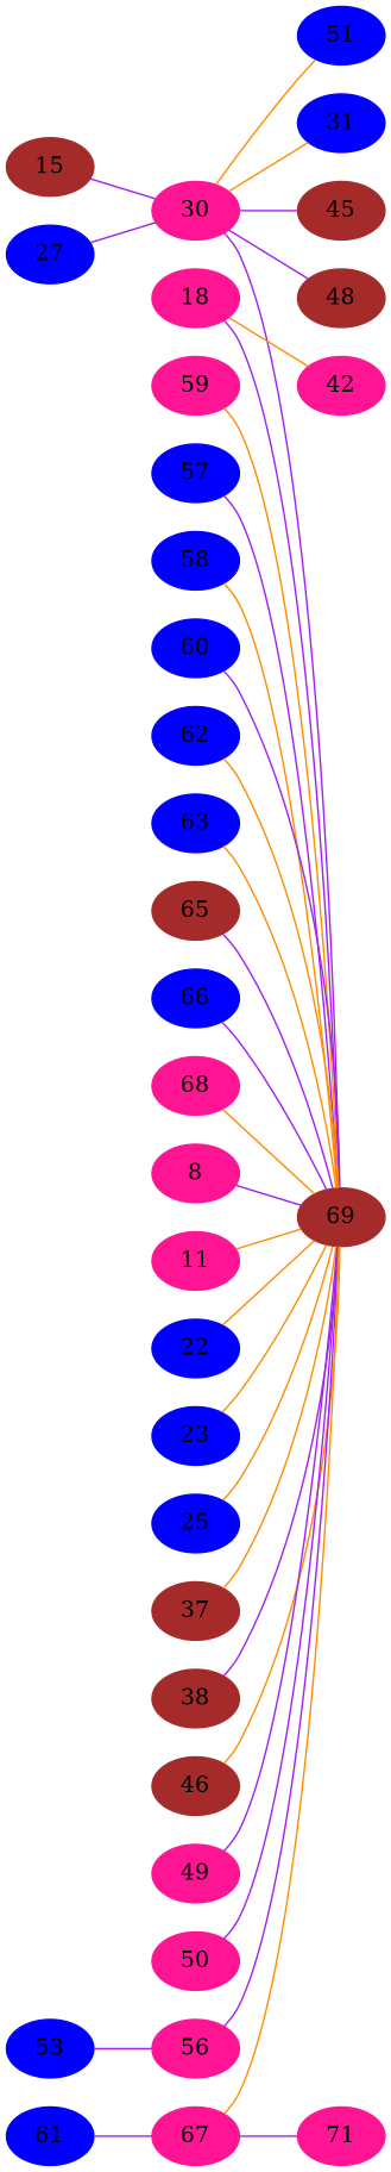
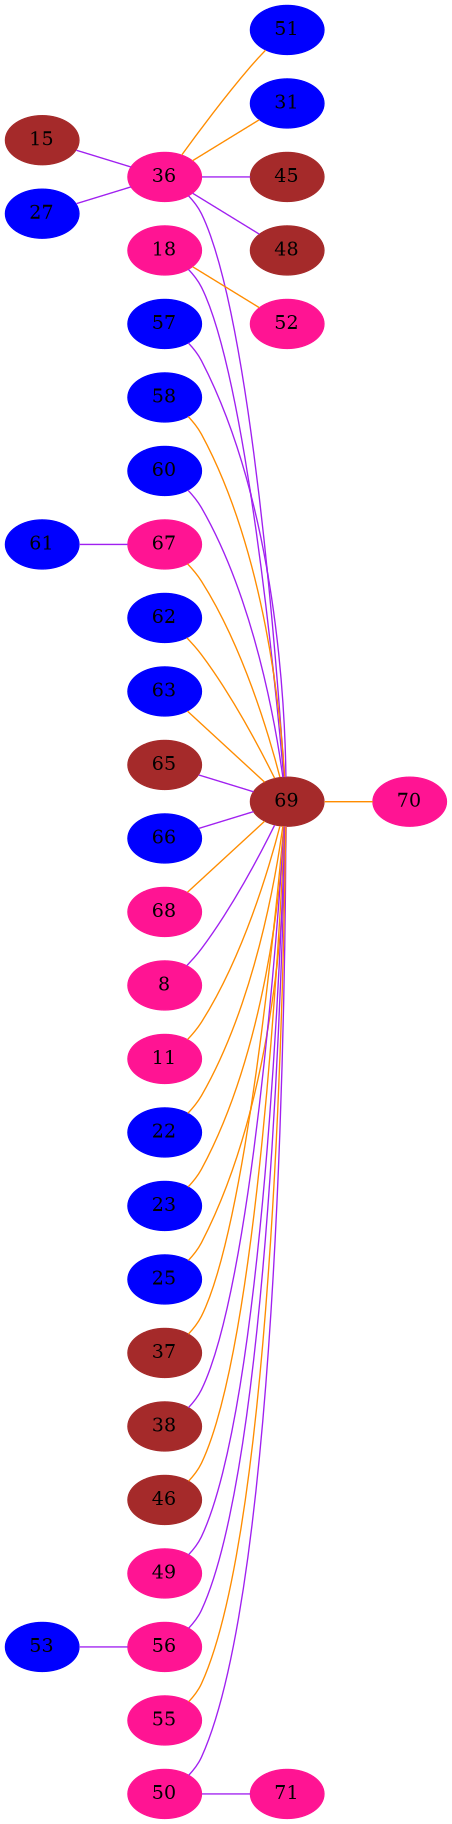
  graph {
    rankdir=LR
    node [color=blue style=filled]
    edge [color=purple]
    69 [color=brown super="+33+28+17+44+64+59"]
+   70 [color=deeppink]
    8 [color=deeppink]
    11 [color=deeppink]
-   30 [color=deeppink super="+1"]
+   30 [color=deeppink super="+1" label=36]
    31
    45 [color=brown]
    48 [color=brown]
    51
    15 [color=brown]
    18 [color=deeppink]
-   52 [color=deeppink label=42]
+   52 [color=deeppink]
    22
    23
    25
    27
    37 [color=brown]
    38 [color=brown super="+36"]
    46 [color=brown]
    49 [color=deeppink super="+12+39+41"]
    50 [color=deeppink]
    56 [color=deeppink super="+47"]
    53
-   55 [color=deeppink label=59]
+   55 [color=deeppink]
    57
    58
    60
    67 [color=deeppink super="+34"]
    71 [color=deeppink]
    61
    62 [super="+42"]
    63
    65 [color=brown]
    66 [super="+24+29"]
    68 [color=deeppink]
+   69 -- 70 [color=darkorange]
    8 -- 69
    11 -- 69 [color=darkorange]
    30 -- 69 [weight=13]
    30 -- 31 [color=darkorange]
    30 -- 45
    30 -- 48
    30 -- 51 [color=darkorange]
    15 -- 30
    18 -- 69
    18 -- 52 [color=darkorange]
    22 -- 69 [color=darkorange]
    23 -- 69 [color=darkorange]
    25 -- 69 [color=darkorange weight=2]
    27 -- 30
    37 -- 69 [color=darkorange]
    38 -- 69
    46 -- 69 [color=darkorange]
    49 -- 69 [weight=6]
    50 -- 69
    56 -- 69 [weight=5]
    53 -- 56
    55 -- 69 [color=darkorange]
    57 -- 69
    58 -- 69 [color=darkorange]
    60 -- 69
    67 -- 69 [color=darkorange weight=4]
-   67 -- 71
+   50 -- 71
    61 -- 67
    62 -- 69 [color=darkorange]
    63 -- 69 [color=darkorange]
    65 -- 69
    66 -- 69
    68 -- 69 [color=darkorange]
  }
